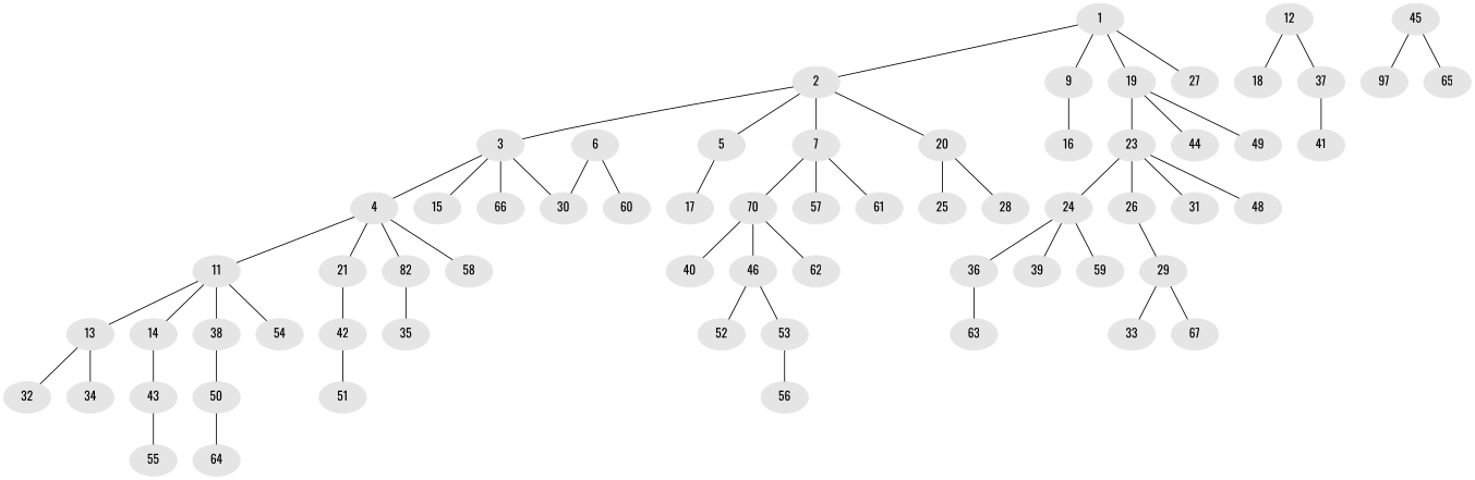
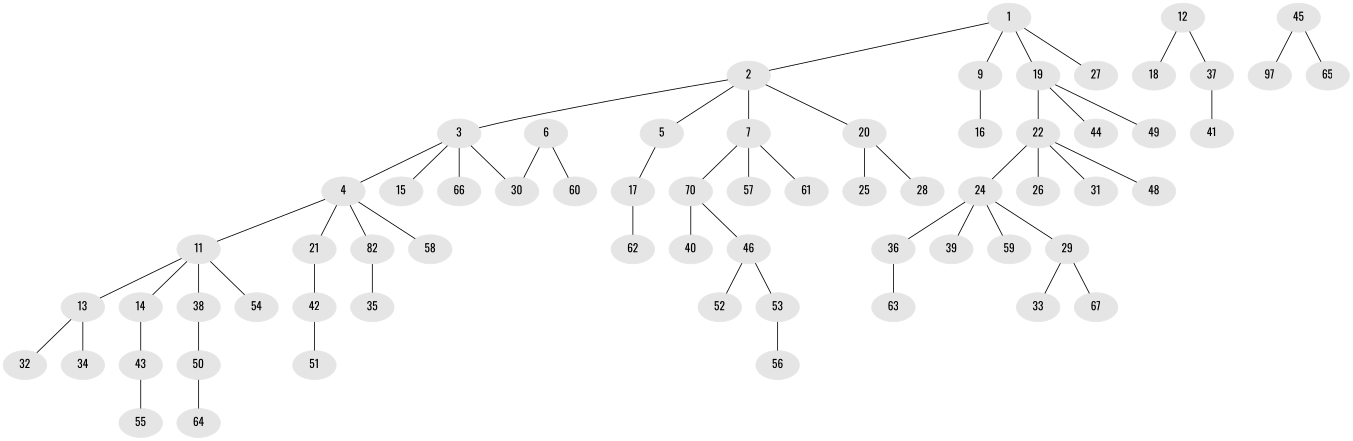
  graph {
    fontname=Oswald
    node [color=gray90 fontname=Oswald style=filled]
    edge [fontname=Oswald]
    1
    2
    9
    19
    27
    3
    5
    7
    20
    16
-   23
+   23 [label=22]
    44
    49
    4
    15
    66
    30
    17
    n19 [label=70]
    57
    61
    25
    28
    11
    21
    n26 [label=82]
    58
    6
    60
    13
    14
    38
    54
    42
    35
    40
    46
    62
    12
    18
    37
    n42 [label=97]
    45
    65
    52
    53
    32
    34
    43
    50
    41
    55
    24
    26
    31
    48
    51
    36
    39
    59
    29
    63
    33
    67
    64
    56
    1 -- 2
    1 -- 9
    1 -- 19
    1 -- 27
    2 -- 3
    2 -- 5
    2 -- 7
    2 -- 20
    9 -- 16
    19 -- 23
    19 -- 44
    19 -- 49
    3 -- 4
    3 -- 15
    3 -- 66
    3 -- 30
    5 -- 17
    7 -- n19
    7 -- 57
    7 -- 61
    20 -- 25
    20 -- 28
    23 -- 24
    23 -- 26
    23 -- 31
    23 -- 48
    4 -- 11
    4 -- 21
    4 -- n26
    4 -- 58
    n19 -- 40
    n19 -- 46
-   n19 -- 62
+   17 -- 62
    11 -- 13
    11 -- 14
    11 -- 38
    11 -- 54
    21 -- 42
    n26 -- 35
    6 -- 30
    6 -- 60
    13 -- 32
    13 -- 34
    14 -- 43
    38 -- 50
    42 -- 51
    46 -- 52
    46 -- 53
    12 -- 18
    12 -- 37
    37 -- 41
    45 -- n42
    45 -- 65
    53 -- 56
    43 -- 55
    50 -- 64
    24 -- 36
    24 -- 39
    24 -- 59
-   26 -- 29
+   24 -- 29
    36 -- 63
    29 -- 33
    29 -- 67
  }
